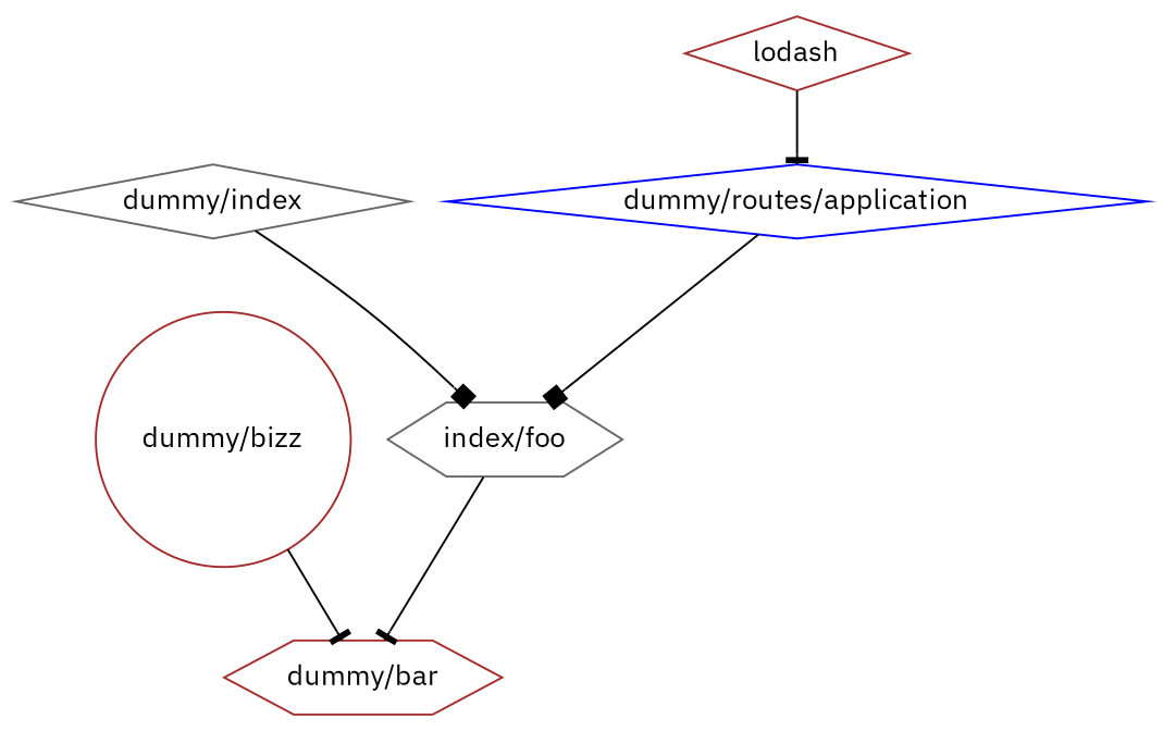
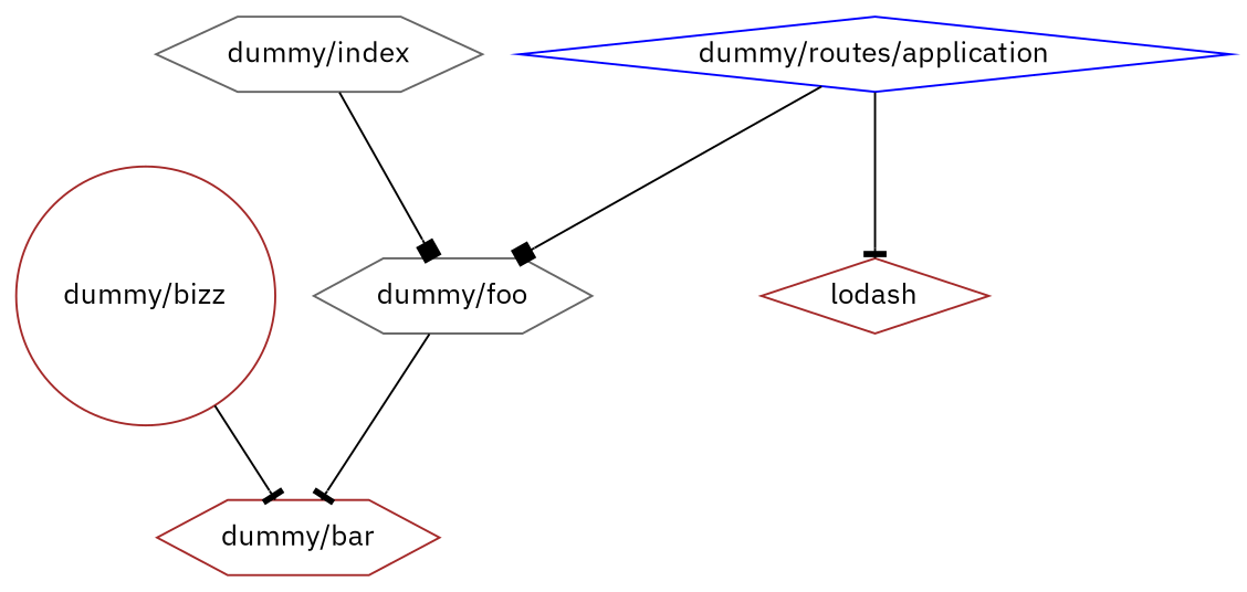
  strict digraph {
    fontname="IBM Plex Sans"
    node [ast="[object Object]" color=brown fontname="IBM Plex Sans" namespace=dummy shape=diamond]
    edge [arrowhead=tee fontname="IBM Plex Sans"]
    "dummy/bar" [inputPath="/Users/chietala/workspace/fs-graph/test/app/bar.ts" outputPath="/Users/chietala/workspace/fs-graph/tmp-dir/bar.ts" relativePath="bar.ts" shape=hexagon]
    "dummy/bizz" [imports="dummy/bar,dummy/foo" inputPath="/Users/chietala/workspace/fs-graph/test/app/bizz.ts" outputPath="/Users/chietala/workspace/fs-graph/tmp-dir/bizz.ts" relativePath="bizz.ts" shape=circle]
-   "dummy/foo" [color=gray40 imports="dummy/bar" inputPath="/Users/chietala/workspace/fs-graph/test/app/foo.ts" outputPath="/Users/chietala/workspace/fs-graph/tmp-dir/foo.ts" relativePath="foo.ts" shape=hexagon label="index/foo"]
-   "dummy/index" [color=gray40 imports="dummy/foo" inputPath="/Users/chietala/workspace/fs-graph/test/app/index.ts" outputPath="/Users/chietala/workspace/fs-graph/tmp-dir/index.ts" relativePath="index.ts"]
+   "dummy/foo" [color=gray40 imports="dummy/bar" inputPath="/Users/chietala/workspace/fs-graph/test/app/foo.ts" outputPath="/Users/chietala/workspace/fs-graph/tmp-dir/foo.ts" relativePath="foo.ts" shape=hexagon]
+   "dummy/index" [color=gray40 imports="dummy/foo" inputPath="/Users/chietala/workspace/fs-graph/test/app/index.ts" outputPath="/Users/chietala/workspace/fs-graph/tmp-dir/index.ts" relativePath="index.ts" shape=hexagon]
    "dummy/routes/application" [color=blue imports="dummy/foo,lodash" inputPath="/Users/chietala/workspace/fs-graph/test/app/routes/application.ts" outputPath="/Users/chietala/workspace/fs-graph/tmp-dir/routes/application.ts" relativePath="routes/application.ts"]
    lodash [ast="" namespace=""]
    "dummy/bizz" -> "dummy/bar"
    "dummy/foo" -> "dummy/bar"
    "dummy/index" -> "dummy/foo" [arrowhead=box]
    "dummy/routes/application" -> "dummy/foo" [arrowhead=box]
-   lodash -> "dummy/routes/application"
+   "dummy/routes/application" -> lodash
  }
